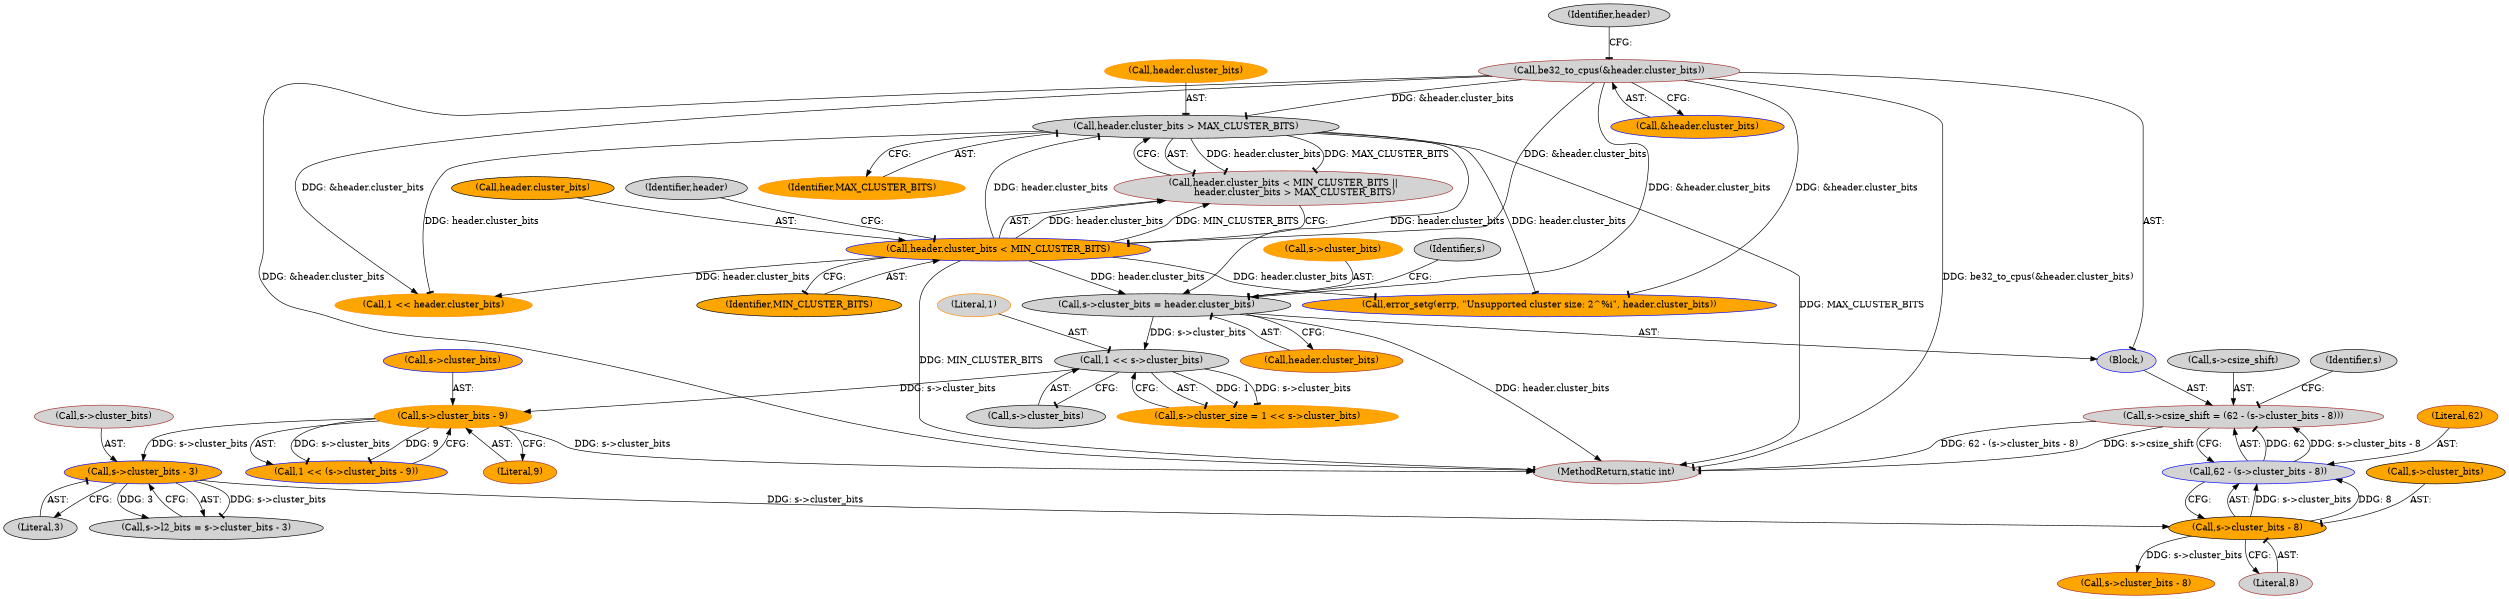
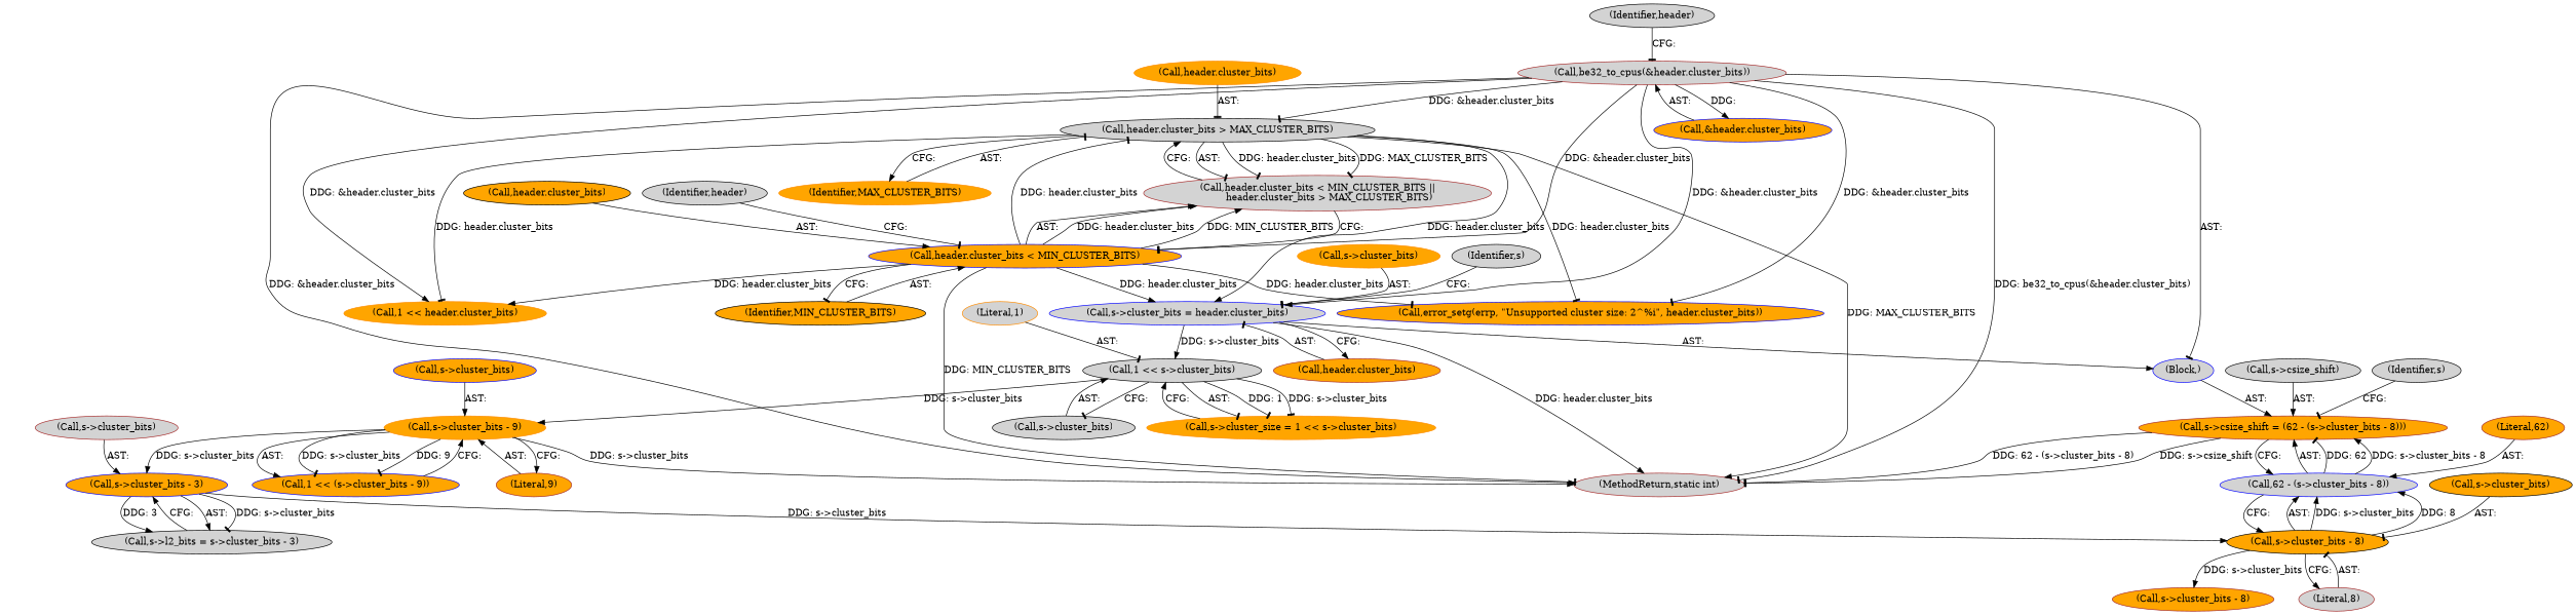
  digraph {
    node [color=black fillcolor=orange style=filled]
    edge [arrowhead=normal]
-   n1 [color=brown fillcolor=lightgrey label="(Call,s->csize_shift = (62 - (s->cluster_bits - 8)))"]
+   n1 [color=brown label="(Call,s->csize_shift = (62 - (s->cluster_bits - 8)))"]
    n2 [color=blue fillcolor=lightgrey label="(Call,62 - (s->cluster_bits - 8))"]
    n3 [color=brown fillcolor=lightgrey label="(MethodReturn,static int)"]
    n4 [label="(Call,s->cluster_bits - 8)"]
    n5 [color=blue fillcolor=lightgrey label="(Block,)"]
    n6 [color=brown label="(Call,s->cluster_bits - 8)"]
    n7 [color=brown fillcolor=lightgrey label="(Literal,8)"]
    n8 [color=blue label="(Call,s->cluster_bits - 3)"]
    n9 [fillcolor=lightgrey label="(Call,s->l2_bits = s->cluster_bits - 3)"]
-   n10 [fillcolor=lightgrey label="(Literal,3)"]
    n11 [color=darkorange label="(Call,s->cluster_bits - 9)"]
    n12 [color=brown label="(Literal,9)"]
    n13 [color=blue label="(Call,1 << (s->cluster_bits - 9))"]
    n14 [fillcolor=lightgrey label="(Call,1 << s->cluster_bits)"]
    n15 [fillcolor=lightgrey label="(Call,s->cluster_bits)"]
    n16 [color=darkorange label="(Call,s->cluster_size = 1 << s->cluster_bits)"]
-   n17 [fillcolor=lightgrey label="(Call,s->cluster_bits = header.cluster_bits)"]
+   n17 [color=blue fillcolor=lightgrey label="(Call,s->cluster_bits = header.cluster_bits)"]
    n18 [color=brown label="(Call,header.cluster_bits)"]
    n19 [fillcolor=lightgrey label="(Call,header.cluster_bits > MAX_CLUSTER_BITS)"]
    n20 [color=brown fillcolor=lightgrey label="(Call,header.cluster_bits < MIN_CLUSTER_BITS ||\n        header.cluster_bits > MAX_CLUSTER_BITS)"]
    n21 [color=darkorange label="(Call,1 << header.cluster_bits)"]
    n22 [color=blue label="(Call,error_setg(errp, \"Unsupported cluster size: 2^%i\", header.cluster_bits))"]
    n23 [color=darkorange label="(Identifier,MAX_CLUSTER_BITS)"]
    n24 [color=blue label="(Call,header.cluster_bits < MIN_CLUSTER_BITS)"]
    n25 [color=brown fillcolor=lightgrey label="(Call,be32_to_cpus(&header.cluster_bits))"]
    n26 [color=blue label="(Call,&header.cluster_bits)"]
    n27 [label="(Identifier,MIN_CLUSTER_BITS)"]
    n28 [color=darkorange fillcolor=lightgrey label="(Literal,1)"]
    n29 [fillcolor=lightgrey label="(Call,s->csize_shift)"]
    n30 [color=brown label="(Literal,62)"]
    n31 [color=darkorange label="(Call,s->cluster_bits)"]
    n32 [fillcolor=lightgrey label="(Identifier,s)"]
    n33 [label="(Call,s->cluster_bits)"]
    n34 [color=darkorange label="(Call,header.cluster_bits)"]
    n35 [fillcolor=lightgrey label="(Identifier,header)"]
    n36 [label="(Call,header.cluster_bits)"]
    n37 [fillcolor=lightgrey label="(Identifier,header)"]
    n38 [color=blue label="(Call,s->cluster_bits)"]
    n39 [fillcolor=lightgrey label="(Identifier,s)"]
    n40 [color=brown fillcolor=lightgrey label="(Call,s->cluster_bits)"]
    n1 -> n2 [label="CFG: "]
    n1 -> n3 [arrowhead=tee label="DDG: 62 - (s->cluster_bits - 8)"]
    n1 -> n3 [arrowhead=tee label="DDG: s->csize_shift"]
    n2 -> n1 [label="AST: "]
    n2 -> n1 [arrowhead=tee label="DDG: 62"]
    n2 -> n1 [label="DDG: s->cluster_bits - 8"]
    n2 -> n4 [label="CFG: "]
    n4 -> n2 [label="AST: "]
    n4 -> n2 [label="DDG: s->cluster_bits"]
    n4 -> n2 [label="DDG: 8"]
    n4 -> n6 [label="DDG: s->cluster_bits"]
    n4 -> n7 [label="CFG: "]
    n5 -> n1 [label="AST: "]
    n7 -> n4 [arrowhead=tee label="AST: "]
    n8 -> n4 [label="DDG: s->cluster_bits"]
    n8 -> n9 [label="AST: "]
    n8 -> n9 [arrowhead=tee label="DDG: s->cluster_bits"]
    n8 -> n9 [label="DDG: 3"]
-   n8 -> n10 [label="CFG: "]
    n9 -> n8 [label="CFG: "]
-   n10 -> n8 [arrowhead=tee label="AST: "]
    n11 -> n3 [label="DDG: s->cluster_bits"]
    n11 -> n8 [label="DDG: s->cluster_bits"]
    n11 -> n12 [label="CFG: "]
    n11 -> n13 [label="AST: "]
    n11 -> n13 [arrowhead=tee label="DDG: s->cluster_bits"]
    n11 -> n13 [arrowhead=tee label="DDG: 9"]
    n12 -> n11 [label="AST: "]
    n13 -> n11 [label="CFG: "]
    n14 -> n11 [label="DDG: s->cluster_bits"]
    n14 -> n15 [arrowhead=tee label="CFG: "]
    n14 -> n16 [arrowhead=tee label="AST: "]
    n14 -> n16 [arrowhead=tee label="DDG: 1"]
    n14 -> n16 [arrowhead=tee label="DDG: s->cluster_bits"]
    n15 -> n14 [label="AST: "]
    n16 -> n14 [label="CFG: "]
    n17 -> n3 [label="DDG: header.cluster_bits"]
    n17 -> n5 [label="AST: "]
    n17 -> n14 [label="DDG: s->cluster_bits"]
    n17 -> n18 [label="CFG: "]
    n18 -> n17 [arrowhead=tee label="AST: "]
    n19 -> n3 [label="DDG: MAX_CLUSTER_BITS"]
    n19 -> n17 [label="DDG: header.cluster_bits"]
    n19 -> n20 [arrowhead=tee label="AST: "]
    n19 -> n20 [arrowhead=tee label="DDG: header.cluster_bits"]
    n19 -> n20 [arrowhead=tee label="DDG: MAX_CLUSTER_BITS"]
    n19 -> n21 [arrowhead=tee label="DDG: header.cluster_bits"]
    n19 -> n22 [arrowhead=tee label="DDG: header.cluster_bits"]
    n19 -> n23 [label="CFG: "]
    n20 -> n19 [label="CFG: "]
    n20 -> n24 [arrowhead=tee label="CFG: "]
    n23 -> n19 [arrowhead=tee label="AST: "]
    n24 -> n3 [arrowhead=tee label="DDG: MIN_CLUSTER_BITS"]
    n24 -> n17 [label="DDG: header.cluster_bits"]
    n24 -> n19 [arrowhead=tee label="DDG: header.cluster_bits"]
    n24 -> n20 [label="AST: "]
    n24 -> n20 [label="DDG: header.cluster_bits"]
    n24 -> n20 [label="DDG: MIN_CLUSTER_BITS"]
    n24 -> n21 [label="DDG: header.cluster_bits"]
    n24 -> n22 [arrowhead=tee label="DDG: header.cluster_bits"]
    n24 -> n27 [arrowhead=tee label="CFG: "]
    n25 -> n3 [label="DDG: &header.cluster_bits"]
    n25 -> n3 [arrowhead=tee label="DDG: be32_to_cpus(&header.cluster_bits)"]
    n25 -> n5 [arrowhead=tee label="AST: "]
    n25 -> n17 [label="DDG: &header.cluster_bits"]
    n25 -> n19 [arrowhead=tee label="DDG: &header.cluster_bits"]
    n25 -> n21 [label="DDG: &header.cluster_bits"]
    n25 -> n22 [arrowhead=tee label="DDG: &header.cluster_bits"]
    n25 -> n24 [arrowhead=tee label="DDG: &header.cluster_bits"]
-   n25 -> n26 [label="CFG: "]
+   n25 -> n26 [label="DDG: "]
    n26 -> n25 [label="AST: "]
    n27 -> n24 [label="AST: "]
    n28 -> n14 [arrowhead=tee label="AST: "]
    n29 -> n1 [label="AST: "]
    n30 -> n2 [label="AST: "]
    n31 -> n17 [arrowhead=tee label="AST: "]
    n32 -> n1 [arrowhead=tee label="CFG: "]
    n33 -> n4 [arrowhead=tee label="AST: "]
    n34 -> n19 [arrowhead=tee label="AST: "]
    n35 -> n24 [arrowhead=tee label="CFG: "]
    n36 -> n24 [label="AST: "]
    n37 -> n25 [arrowhead=tee label="CFG: "]
    n38 -> n11 [label="AST: "]
    n39 -> n17 [arrowhead=tee label="CFG: "]
    n40 -> n8 [label="AST: "]
  }
